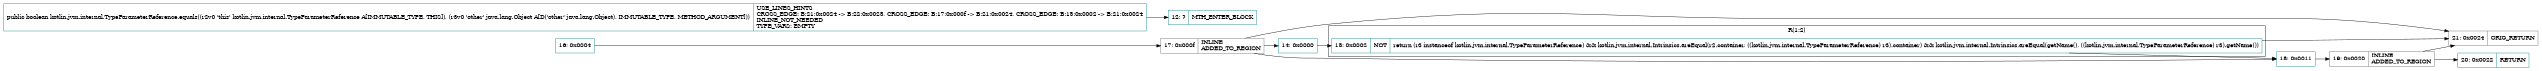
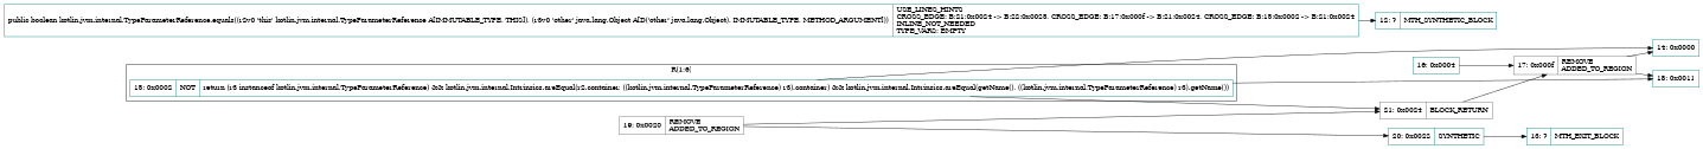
  digraph {
    rankdir=LR
    node [color=teal shape=record]
    n1 [label="{15\:\ 0x0002|NOT\l|return (r3 instanceof kotlin.jvm.internal.TypeParameterReference) && kotlin.jvm.internal.Intrinsics.areEqual(r2.container, ((kotlin.jvm.internal.TypeParameterReference) r3).container) && kotlin.jvm.internal.Intrinsics.areEqual(getName(), ((kotlin.jvm.internal.TypeParameterReference) r3).getName())\l}"]
-   n2 [color=gray40 label="{21\:\ 0x0024|ORIG_RETURN\l}"]
+   n2 [color=gray40 label="{21\:\ 0x0024|BLOCK_RETURN\l}"]
    n3 [label="{18\:\ 0x0011}"]
    n4 [label="{16\:\ 0x0004}"]
-   n5 [color=gray40 label="{17\:\ 0x000f|INLINE\lADDED_TO_REGION\l}"]
-   n6 [label="{12\:\ ?|MTH_ENTER_BLOCK\l}"]
+   n5 [color=gray40 label="{17\:\ 0x000f|REMOVE\lADDED_TO_REGION\l}"]
+   n6 [label="{12\:\ ?|MTH_SYNTHETIC_BLOCK\l}"]
    n7 [label="{14\:\ 0x0000}"]
-   n8 [color=gray40 label="{19\:\ 0x0020|INLINE\lADDED_TO_REGION\l}"]
-   n9 [label="{20\:\ 0x0022|RETURN\l}"]
+   n8 [color=gray40 label="{19\:\ 0x0020|REMOVE\lADDED_TO_REGION\l}"]
+   n9 [label="{20\:\ 0x0022|SYNTHETIC\l}"]
+   n10 [label="{13\:\ ?|MTH_EXIT_BLOCK\l}"]
    n11 [label="{public boolean kotlin.jvm.internal.TypeParameterReference.equals((r2v0 'this' kotlin.jvm.internal.TypeParameterReference A[IMMUTABLE_TYPE, THIS]), (r3v0 'other' java.lang.Object A[D('other' java.lang.Object), IMMUTABLE_TYPE, METHOD_ARGUMENT]))  | USE_LINES_HINTS\lCROSS_EDGE: B:21:0x0024 \-\> B:22:0x0025, CROSS_EDGE: B:17:0x000f \-\> B:21:0x0024, CROSS_EDGE: B:15:0x0002 \-\> B:21:0x0024\lINLINE_NOT_NEEDED\lTYPE_VARS: EMPTY\l}"]
    subgraph cluster_1 {
-     label="R(1:2)"
+     label="R(1:6)"
      n1
    }
    n1 -> n2
    n1 -> n3
-   n3 -> n8
    n4 -> n5
-   n5 -> n2
+   n2 -> n5
    n5 -> n3
    n5 -> n7
-   n7 -> n1
+   n1 -> n7
    n8 -> n2
    n8 -> n9
+   n9 -> n10
    n11 -> n6
  }
